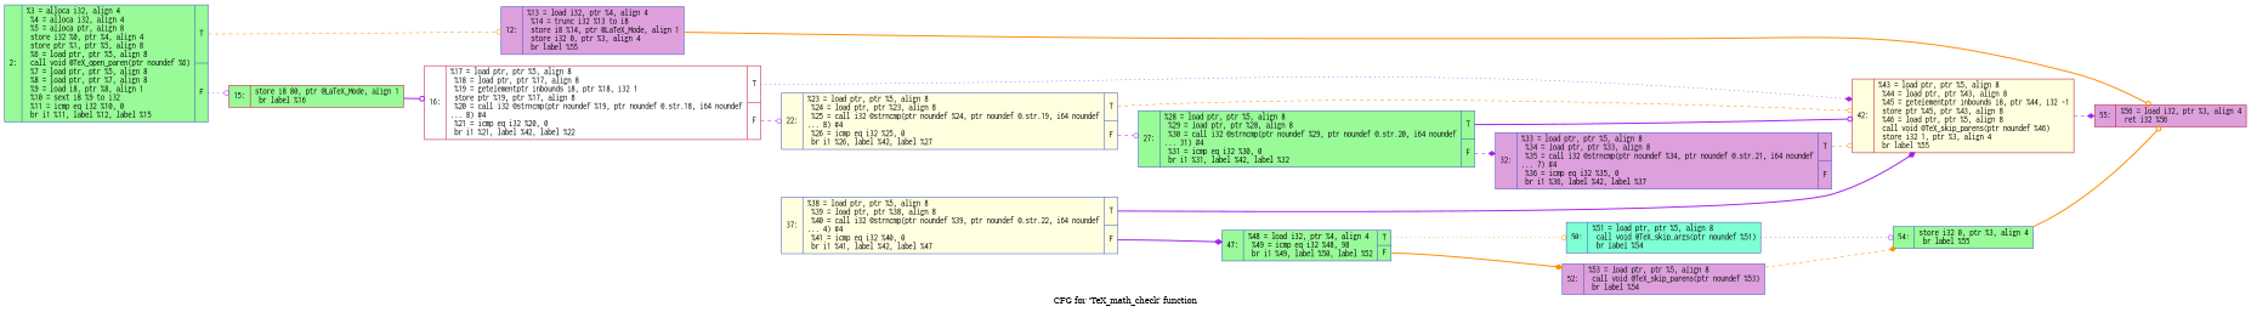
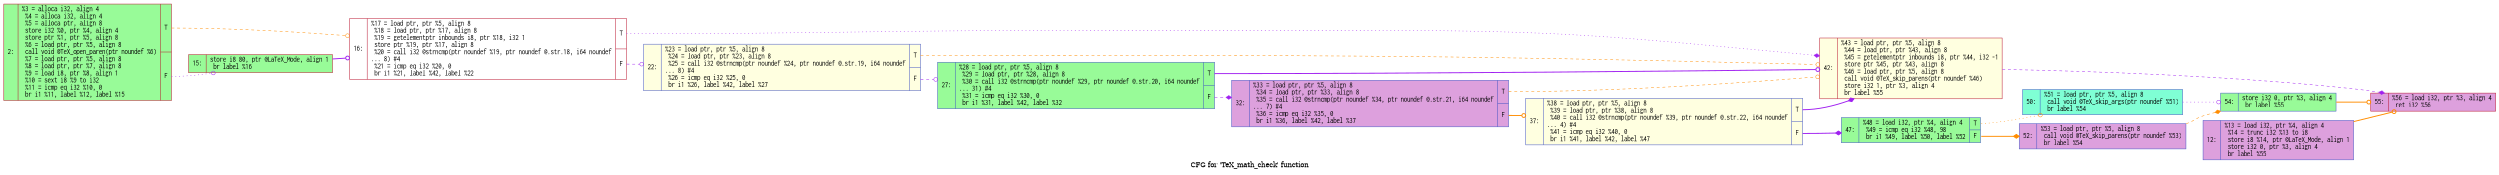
  digraph {
    label="CFG for 'TeX_math_check' function"
    rankdir=LR
    node [color="#3d50c3ff" fillcolor=palegreen fontname=Courier shape=record style=filled]
    edge [arrowhead=odot color=purple style=dashed tailport=s0]
-   n1 [label="{2:\l|  %3 = alloca i32, align 4\l  %4 = alloca i32, align 4\l  %5 = alloca ptr, align 8\l  store i32 %0, ptr %4, align 4\l  store ptr %1, ptr %5, align 8\l  %6 = load ptr, ptr %5, align 8\l  call void @TeX_open_paren(ptr noundef %6)\l  %7 = load ptr, ptr %5, align 8\l  %8 = load ptr, ptr %7, align 8\l  %9 = load i8, ptr %8, align 1\l  %10 = sext i8 %9 to i32\l  %11 = icmp eq i32 %10, 0\l  br i1 %11, label %12, label %15\l|{<s0>T|<s1>F}}"]
+   n1 [color="#b70d28ff" label="{2:\l|  %3 = alloca i32, align 4\l  %4 = alloca i32, align 4\l  %5 = alloca ptr, align 8\l  store i32 %0, ptr %4, align 4\l  store ptr %1, ptr %5, align 8\l  %6 = load ptr, ptr %5, align 8\l  call void @TeX_open_paren(ptr noundef %6)\l  %7 = load ptr, ptr %5, align 8\l  %8 = load ptr, ptr %7, align 8\l  %9 = load i8, ptr %8, align 1\l  %10 = sext i8 %9 to i32\l  %11 = icmp eq i32 %10, 0\l  br i1 %11, label %12, label %15\l|{<s0>T|<s1>F}}"]
    n2 [fillcolor=plum label="{12:\l|  %13 = load i32, ptr %4, align 4\l  %14 = trunc i32 %13 to i8\l  store i8 %14, ptr @LaTeX_Mode, align 1\l  store i32 0, ptr %3, align 4\l  br label %55\l}"]
    n3 [color="#b70d28ff" label="{15:\l|  store i8 80, ptr @LaTeX_Mode, align 1\l  br label %16\l}"]
    n4 [color="#b70d28ff" fillcolor=plum label="{55:\l|  %56 = load i32, ptr %3, align 4\l  ret i32 %56\l}"]
    n5 [color="#b70d28ff" fillcolor=white label="{16:\l|  %17 = load ptr, ptr %5, align 8\l  %18 = load ptr, ptr %17, align 8\l  %19 = getelementptr inbounds i8, ptr %18, i32 1\l  store ptr %19, ptr %17, align 8\l  %20 = call i32 @strncmp(ptr noundef %19, ptr noundef @.str.18, i64 noundef\l... 8) #4\l  %21 = icmp eq i32 %20, 0\l  br i1 %21, label %42, label %22\l|{<s0>T|<s1>F}}"]
    n6 [color="#b70d28ff" fillcolor=lightyellow label="{42:\l|  %43 = load ptr, ptr %5, align 8\l  %44 = load ptr, ptr %43, align 8\l  %45 = getelementptr inbounds i8, ptr %44, i32 -1\l  store ptr %45, ptr %43, align 8\l  %46 = load ptr, ptr %5, align 8\l  call void @TeX_skip_parens(ptr noundef %46)\l  store i32 1, ptr %3, align 4\l  br label %55\l}"]
    n7 [fillcolor=lightyellow label="{22:\l|  %23 = load ptr, ptr %5, align 8\l  %24 = load ptr, ptr %23, align 8\l  %25 = call i32 @strncmp(ptr noundef %24, ptr noundef @.str.19, i64 noundef\l... 8) #4\l  %26 = icmp eq i32 %25, 0\l  br i1 %26, label %42, label %27\l|{<s0>T|<s1>F}}"]
    n8 [label="{27:\l|  %28 = load ptr, ptr %5, align 8\l  %29 = load ptr, ptr %28, align 8\l  %30 = call i32 @strncmp(ptr noundef %29, ptr noundef @.str.20, i64 noundef\l... 31) #4\l  %31 = icmp eq i32 %30, 0\l  br i1 %31, label %42, label %32\l|{<s0>T|<s1>F}}"]
    n9 [fillcolor=plum label="{32:\l|  %33 = load ptr, ptr %5, align 8\l  %34 = load ptr, ptr %33, align 8\l  %35 = call i32 @strncmp(ptr noundef %34, ptr noundef @.str.21, i64 noundef\l... 7) #4\l  %36 = icmp eq i32 %35, 0\l  br i1 %36, label %42, label %37\l|{<s0>T|<s1>F}}"]
    n10 [fillcolor=lightyellow label="{37:\l|  %38 = load ptr, ptr %5, align 8\l  %39 = load ptr, ptr %38, align 8\l  %40 = call i32 @strncmp(ptr noundef %39, ptr noundef @.str.22, i64 noundef\l... 4) #4\l  %41 = icmp eq i32 %40, 0\l  br i1 %41, label %42, label %47\l|{<s0>T|<s1>F}}"]
    n11 [label="{47:\l|  %48 = load i32, ptr %4, align 4\l  %49 = icmp eq i32 %48, 98\l  br i1 %49, label %50, label %52\l|{<s0>T|<s1>F}}"]
    n12 [fillcolor=aquamarine label="{50:\l|  %51 = load ptr, ptr %5, align 8\l  call void @TeX_skip_args(ptr noundef %51)\l  br label %54\l}"]
    n13 [fillcolor=plum label="{52:\l|  %53 = load ptr, ptr %5, align 8\l  call void @TeX_skip_parens(ptr noundef %53)\l  br label %54\l}"]
    n14 [label="{54:\l|  store i32 0, ptr %3, align 4\l  br label %55\l}"]
-   n1 -> n2 [color=darkorange]
+   n1 -> n5 [color=darkorange]
    n1 -> n3 [style=dotted tailport=s1]
    n2 -> n4 [color=darkorange style=bold]
    n3 -> n5 [style=bold]
    n5 -> n6 [arrowhead=diamond style=dotted]
    n5 -> n7 [tailport=s1]
    n6 -> n4 [arrowhead=diamond]
    n7 -> n6 [color=darkorange]
    n7 -> n8 [tailport=s1]
    n8 -> n6 [style=bold]
    n8 -> n9 [arrowhead=diamond tailport=s1]
    n9 -> n6 [color=darkorange]
+   n9 -> n10 [color=darkorange style=bold tailport=s1]
    n10 -> n6 [arrowhead=diamond style=bold]
    n10 -> n11 [arrowhead=diamond style=bold tailport=s1]
    n11 -> n12 [color=darkorange style=dotted]
    n11 -> n13 [arrowhead=diamond color=darkorange style=bold tailport=s1]
    n12 -> n14 [style=dotted]
    n13 -> n14 [arrowhead=diamond color=darkorange]
    n14 -> n4 [color=darkorange style=bold]
  }
